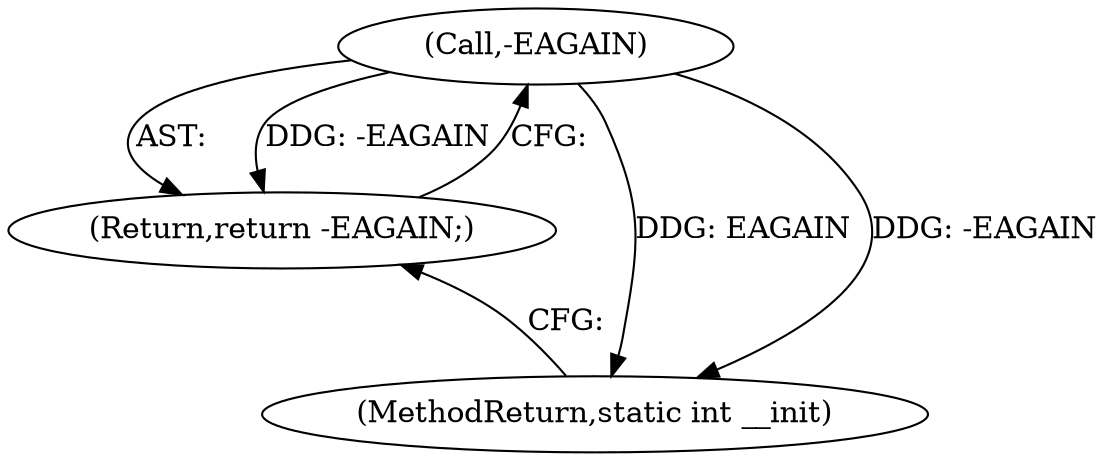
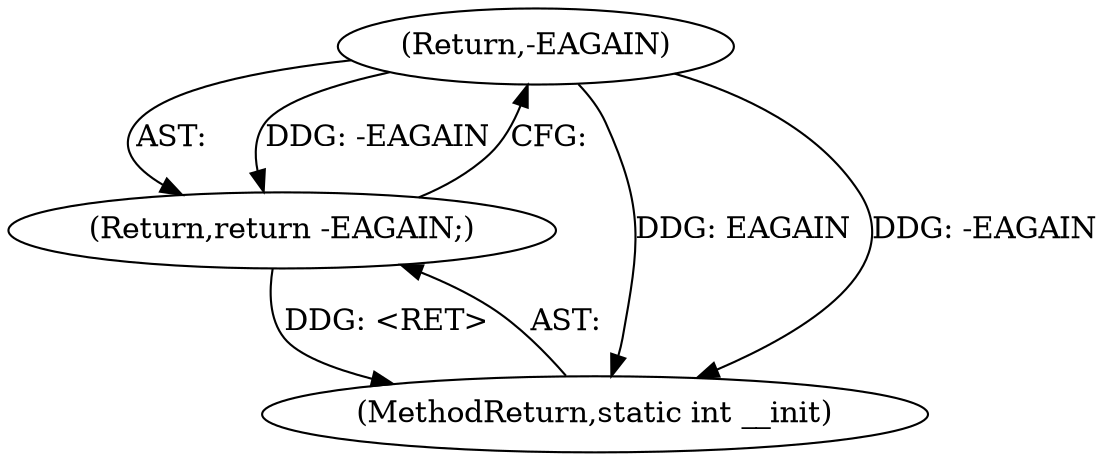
  digraph {
-   n1 [label="(Call,-EAGAIN)"]
+   n1 [label="(Return,-EAGAIN)"]
    n2 [label="(Return,return -EAGAIN;)"]
    n3 [label="(MethodReturn,static int __init)"]
    n1 -> n2 [label="AST: "]
    n1 -> n2 [label="DDG: -EAGAIN"]
    n1 -> n3 [label="DDG: EAGAIN"]
    n1 -> n3 [label="DDG: -EAGAIN"]
    n2 -> n1 [label="CFG: "]
-   n3 -> n2 [label="CFG: "]
+   n2 -> n3 [label="DDG: <RET>"]
+   n3 -> n2 [label="AST: "]
  }
